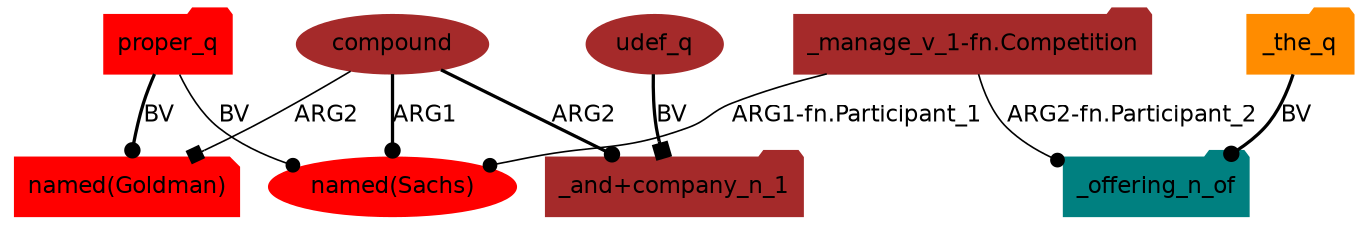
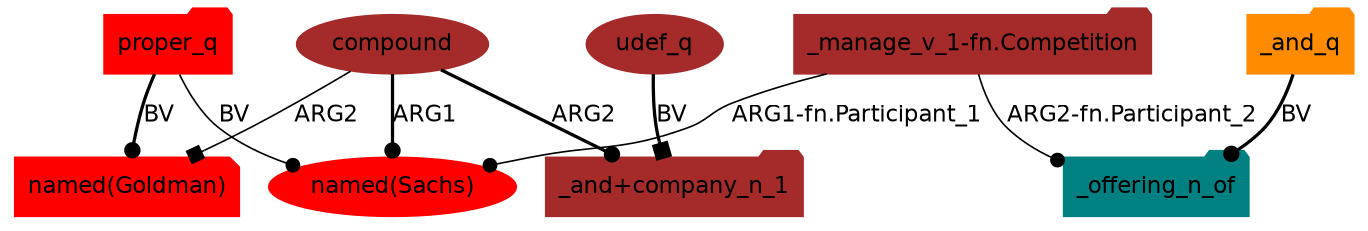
  digraph {
    fontname="DejaVu Sans"
    node [shape=folder style=filled color=brown fontname="DejaVu Sans"]
    edge [style=bold arrowhead=dot fontname="DejaVu Sans"]
    compound [shape=ellipse]
    "named(Goldman)" [shape=note color=red]
    "_and+company_n_1"
    "named(Sachs)" [shape=ellipse color=red]
    proper_q [color=red]
    udef_q [shape=ellipse]
-   _the_q [color=darkorange]
+   _the_q [color=darkorange label=_and_q]
    _offering_n_of [color=teal]
    "_manage_v_1-fn.Competition"
    compound -> "named(Goldman)" [label=ARG2 style=solid arrowhead=box]
    compound -> "_and+company_n_1" [label=ARG2]
    compound -> "named(Sachs)" [label=ARG1]
    proper_q -> "named(Goldman)" [label=BV]
    proper_q -> "named(Sachs)" [label=BV style=solid]
    udef_q -> "_and+company_n_1" [label=BV arrowhead=box]
    _the_q -> _offering_n_of [label=BV]
    "_manage_v_1-fn.Competition" -> "named(Sachs)" [label="ARG1-fn.Participant_1" style=solid]
    "_manage_v_1-fn.Competition" -> _offering_n_of [label="ARG2-fn.Participant_2" style=solid]
  }
